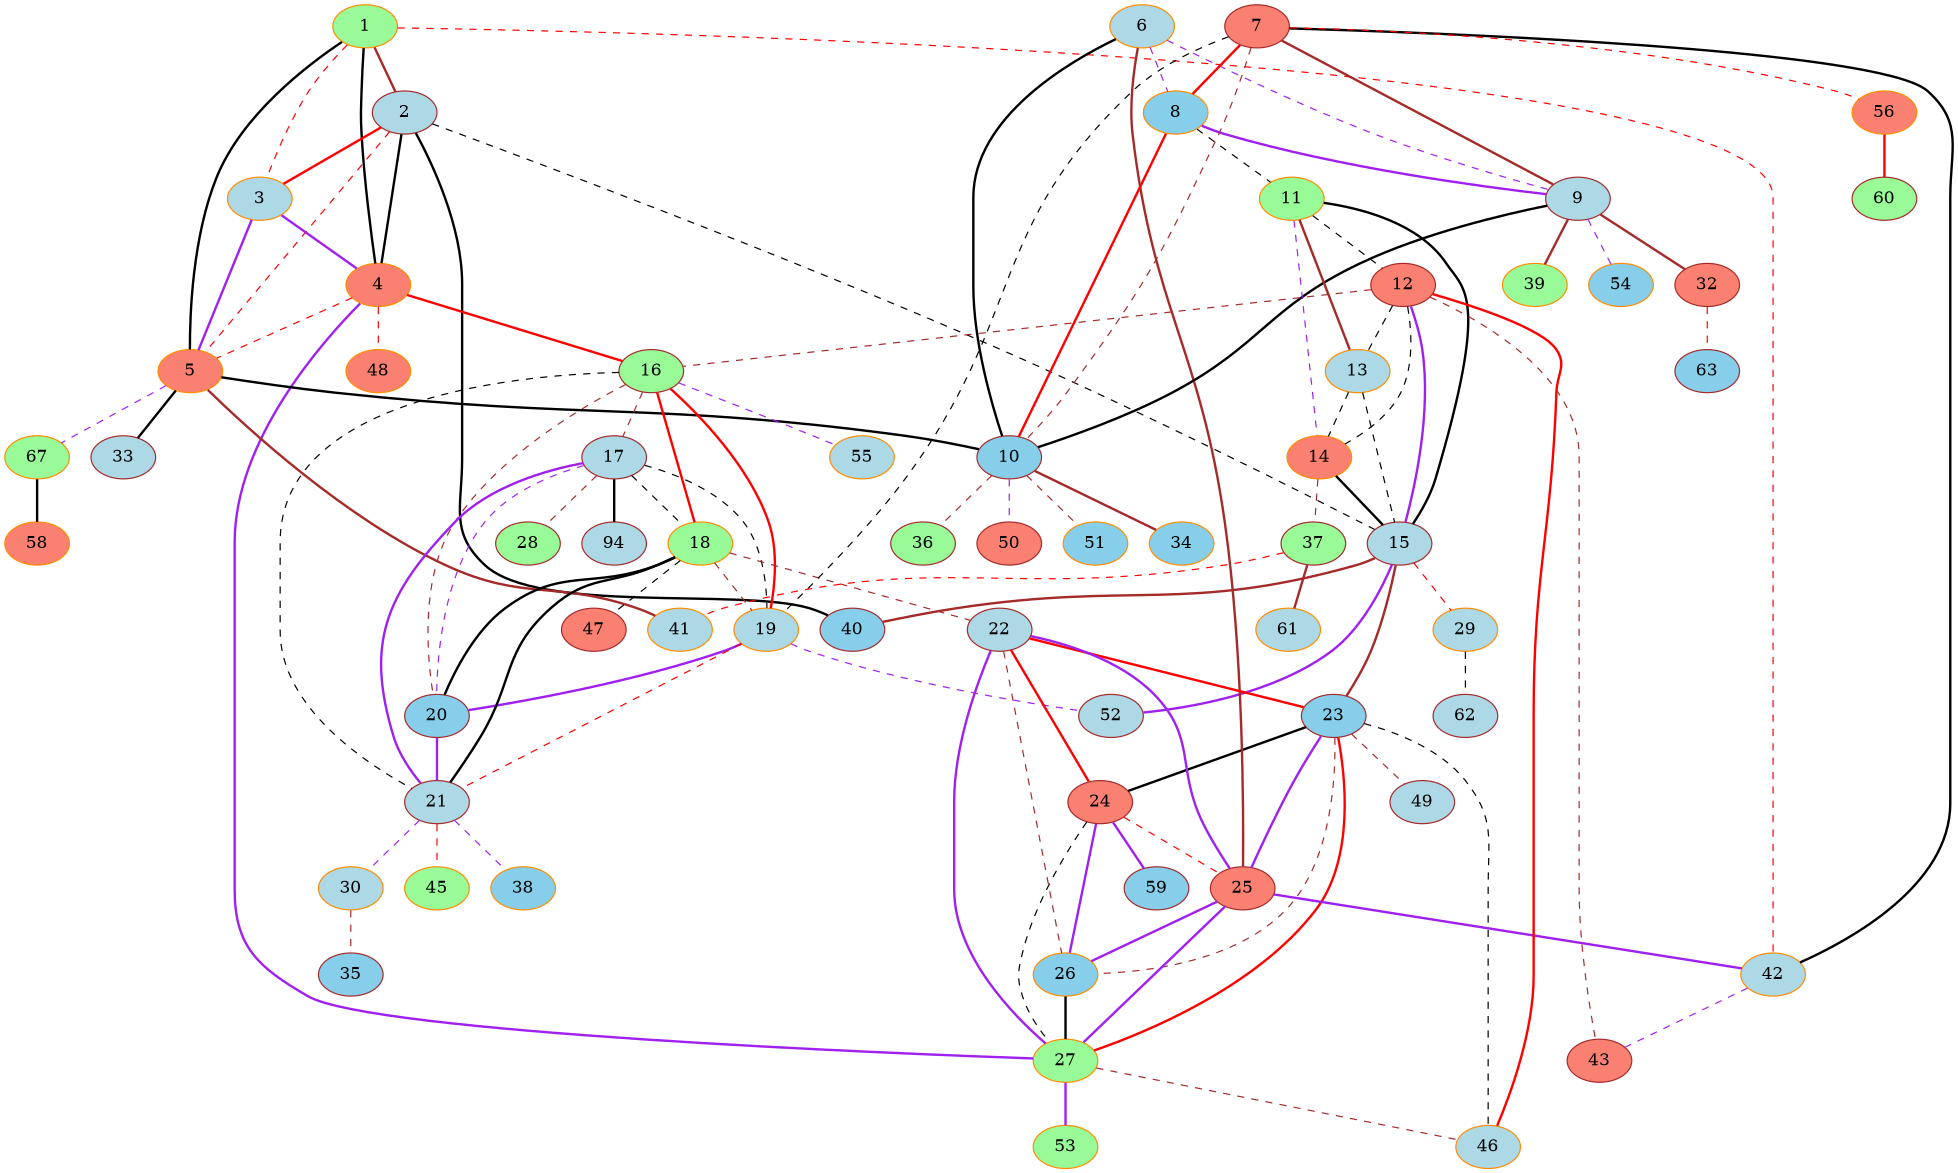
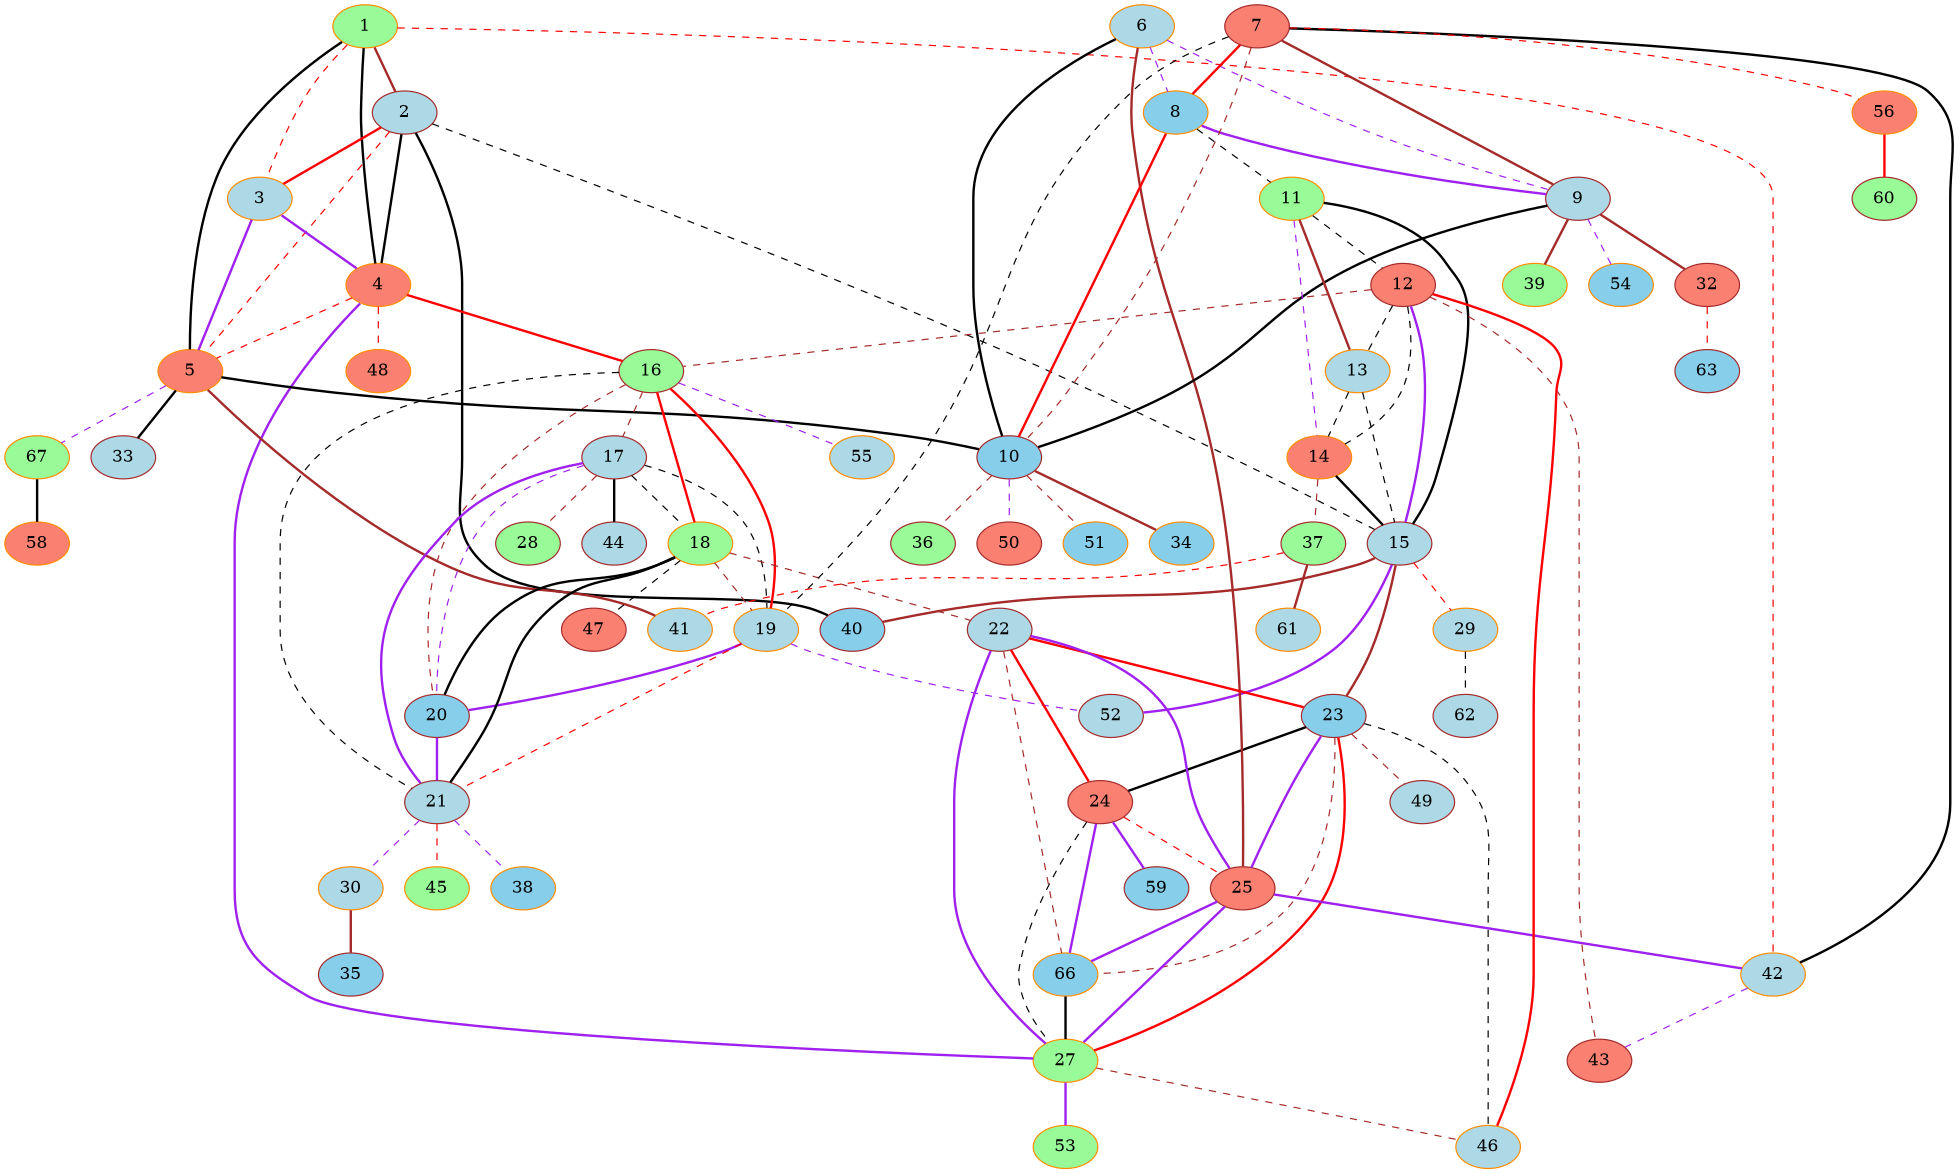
  graph {
    node [color=darkorange fillcolor=lightblue style=filled]
    edge [color=black style=bold weight=1.0]
    1 [fillcolor=palegreen]
    2 [color=brown]
    3
    4 [fillcolor=salmon]
    5 [fillcolor=salmon]
    42
    15 [color=brown]
    40 [color=brown fillcolor=skyblue]
    16 [color=brown fillcolor=palegreen]
    27 [fillcolor=palegreen]
    48 [fillcolor=salmon]
    10 [color=brown fillcolor=skyblue]
    33 [color=brown]
    41
    n15 [fillcolor=palegreen label=67]
    43 [color=brown fillcolor=salmon]
    23 [color=brown fillcolor=skyblue]
    29
    52 [color=brown]
    19
    17 [color=brown]
    18 [fillcolor=palegreen]
    20 [color=brown fillcolor=skyblue]
    21 [color=brown]
    55
    46
    53 [fillcolor=palegreen]
    34 [fillcolor=skyblue]
    36 [color=brown fillcolor=palegreen]
    50 [color=brown fillcolor=salmon]
    51 [fillcolor=skyblue]
    58 [fillcolor=salmon]
    6
    8 [fillcolor=skyblue]
    9 [color=brown]
    25 [color=brown fillcolor=salmon]
    7 [color=brown fillcolor=salmon]
    56 [fillcolor=salmon]
    11 [fillcolor=palegreen]
    32 [color=brown fillcolor=salmon]
    39 [fillcolor=palegreen]
    54 [fillcolor=skyblue]
-   26 [fillcolor=skyblue]
+   26 [fillcolor=skyblue label=66]
    60 [color=brown fillcolor=palegreen]
    12 [color=brown fillcolor=salmon]
    13
    14 [fillcolor=salmon]
    63 [color=brown fillcolor=skyblue]
    37 [color=brown fillcolor=palegreen]
    24 [color=brown fillcolor=salmon]
    49 [color=brown]
    62 [color=brown]
    61
    28 [color=brown fillcolor=palegreen]
-   44 [color=brown label=94]
+   44 [color=brown]
    22 [color=brown]
    47 [color=brown fillcolor=salmon]
    30
    38 [fillcolor=skyblue]
    45 [fillcolor=palegreen]
    35 [color=brown fillcolor=skyblue]
    59 [color=brown fillcolor=skyblue]
    1 -- 2 [color=brown]
    1 -- 3 [color=red style=dashed weight=2.0]
    1 -- 4
    1 -- 5
    1 -- 42 [color=red style=dashed weight=3.0]
    2 -- 3 [color=red weight=2.0]
    2 -- 4
    2 -- 5 [color=red style=dashed]
    2 -- 15 [style=dashed]
    2 -- 40 [weight=2.0]
    3 -- 4 [color=purple weight=2.0]
    3 -- 5 [color=purple weight=2.0]
    4 -- 5 [color=red style=dashed]
    4 -- 16 [color=red]
    4 -- 27 [color=purple]
    4 -- 48 [color=red style=dashed weight=2.0]
    5 -- 10
    5 -- 33
    5 -- 41 [color=brown]
    5 -- n15 [color=purple style=dashed]
    42 -- 43 [color=purple style=dashed]
    15 -- 40 [color=brown]
    15 -- 23 [color=brown]
    15 -- 29 [color=red style=dashed]
    15 -- 52 [color=purple weight=3.0]
    16 -- 19 [color=red]
    16 -- 17 [color=brown style=dashed]
    16 -- 18 [color=red]
    16 -- 20 [color=brown style=dashed]
    16 -- 21 [style=dashed]
    16 -- 55 [color=purple style=dashed]
    27 -- 46 [color=brown style=dashed]
    27 -- 53 [color=purple weight=3.0]
    10 -- 34 [color=brown]
    10 -- 36 [color=brown style=dashed]
    10 -- 50 [color=purple style=dashed]
    10 -- 51 [color=brown style=dashed]
    n15 -- 58
    23 -- 27 [color=red]
    23 -- 46 [style=dashed]
    23 -- 25 [color=purple]
    23 -- 26 [color=brown style=dashed]
    23 -- 24
    23 -- 49 [color=brown style=dashed]
    29 -- 62 [style=dashed]
    19 -- 52 [color=purple style=dashed]
    19 -- 20 [color=purple]
    19 -- 21 [color=red style=dashed]
    17 -- 19 [style=dashed]
    17 -- 18 [style=dashed]
    17 -- 20 [color=purple style=dashed]
    17 -- 21 [color=purple]
    17 -- 28 [color=brown style=dashed]
    17 -- 44 [weight=2.0]
    18 -- 19 [color=brown style=dashed]
    18 -- 20
    18 -- 21
    18 -- 22 [color=brown style=dashed]
    18 -- 47 [style=dashed]
    20 -- 21 [color=purple]
    21 -- 30 [color=purple style=dashed]
    21 -- 38 [color=purple style=dashed]
    21 -- 45 [color=red style=dashed]
    6 -- 10
    6 -- 8 [color=purple style=dashed]
    6 -- 9 [color=purple style=dashed]
    6 -- 25 [color=brown]
    8 -- 10 [color=red]
    8 -- 9 [color=purple]
    8 -- 11 [style=dashed]
    9 -- 10
    9 -- 32 [color=brown]
    9 -- 39 [color=brown]
    9 -- 54 [color=purple style=dashed]
    25 -- 42 [color=purple]
    25 -- 27 [color=purple]
    25 -- 26 [color=purple]
    7 -- 42
    7 -- 10 [color=brown style=dashed weight=2.0]
    7 -- 19 [style=dashed]
    7 -- 8 [color=red weight=5.0]
    7 -- 9 [color=brown weight=2.0]
    7 -- 56 [color=red style=dashed]
    56 -- 60 [color=red]
    11 -- 15 [weight=2.0]
    11 -- 12 [style=dashed weight=2.0]
    11 -- 13 [color=brown weight=2.0]
    11 -- 14 [color=purple style=dashed weight=2.0]
    32 -- 63 [color=red style=dashed]
    26 -- 27
    12 -- 15 [color=purple]
    12 -- 16 [color=brown style=dashed]
    12 -- 43 [color=brown style=dashed weight=5.0]
    12 -- 46 [color=red]
    12 -- 13 [style=dashed]
    12 -- 14 [style=dashed]
    13 -- 15 [style=dashed]
    13 -- 14 [style=dashed]
    14 -- 15
    14 -- 37 [color=brown style=dashed]
    37 -- 41 [color=red style=dashed]
    37 -- 61 [color=brown]
    24 -- 27 [style=dashed]
    24 -- 25 [color=red style=dashed]
    24 -- 26 [color=purple]
    24 -- 59 [color=purple]
    22 -- 27 [color=purple]
    22 -- 23 [color=red]
    22 -- 25 [color=purple]
    22 -- 26 [color=brown style=dashed weight=9.0]
    22 -- 24 [color=red]
-   30 -- 35 [color=brown style=dashed]
+   30 -- 35 [color=brown]
  }
